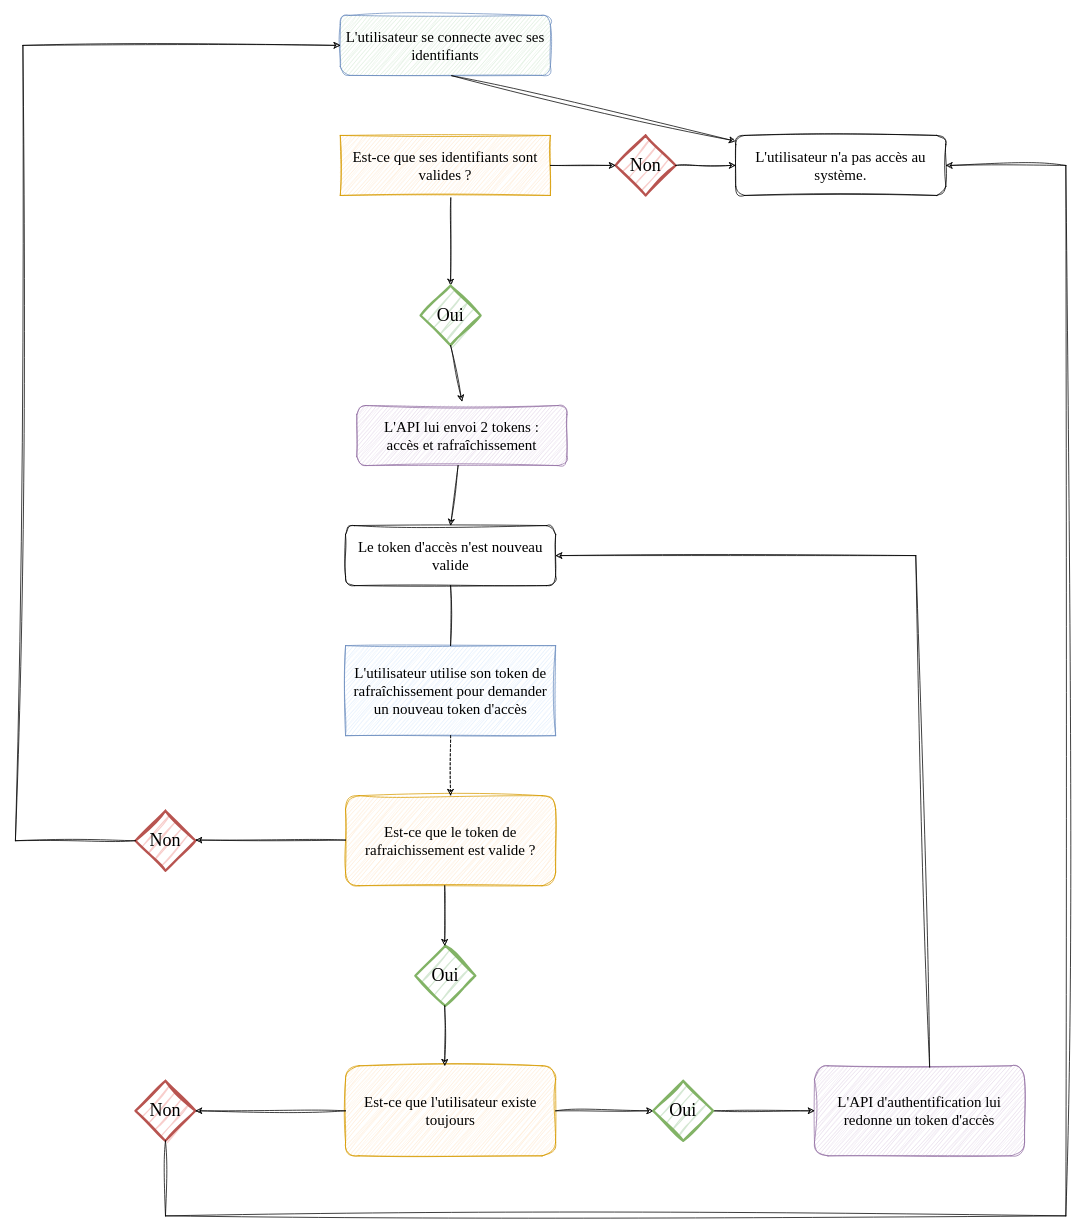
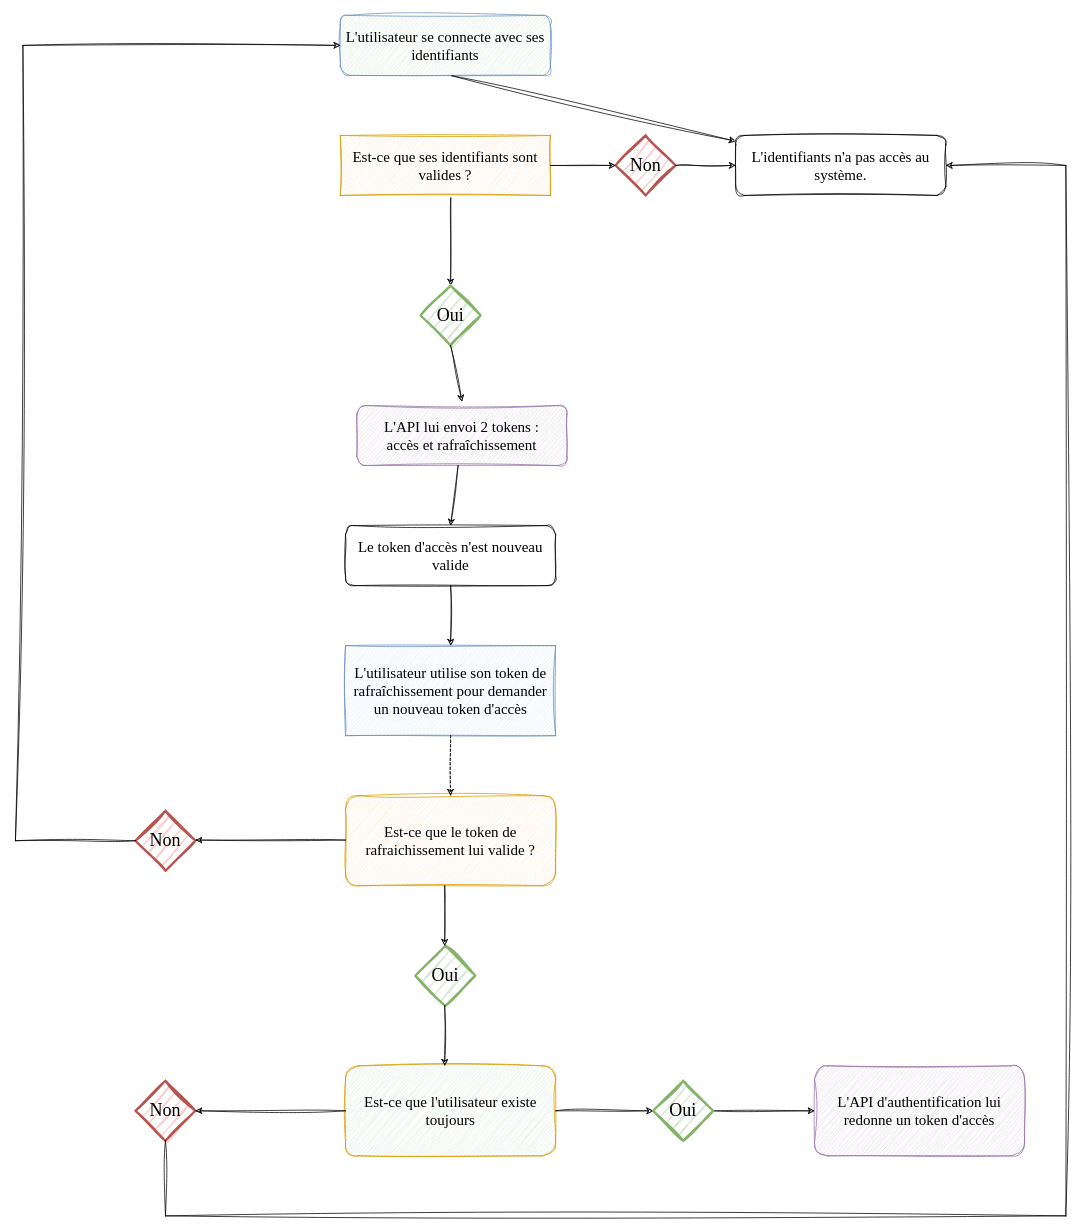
  <mxCell id="0" />
  <mxCell id="1" parent="0" />
  <mxCell id="2" value="&lt;div&gt;L'utilisateur se connecte avec ses identifiants&lt;br&gt;&lt;/div&gt;" style="rounded=1;whiteSpace=wrap;html=1;hachureGap=4;fontFamily=Architects Daughter;fontSource=https%3A%2F%2Ffonts.googleapis.com%2Fcss%3Ffamily%3DArchitects%2BDaughter;fontSize=20;sketch=1;curveFitting=1;jiggle=2;fillColor=#d5e8d4;strokeColor=#6c8ebf;" vertex="1" parent="1"><mxGeometry x="453" y="20" width="280" height="80" as="geometry" /></mxCell>
  <mxCell id="3" value="Le token d'accès n'est nouveau valide" style="rounded=1;whiteSpace=wrap;html=1;hachureGap=4;fontFamily=Architects Daughter;fontSource=https%3A%2F%2Ffonts.googleapis.com%2Fcss%3Ffamily%3DArchitects%2BDaughter;fontSize=20;sketch=1;curveFitting=1;jiggle=2;" vertex="1" parent="1"><mxGeometry x="460" y="700" width="280" height="80" as="geometry" /></mxCell>
  <mxCell id="4" value="" style="endArrow=classic;html=1;rounded=1;hachureGap=4;fontFamily=Architects Daughter;fontSource=https%3A%2F%2Ffonts.googleapis.com%2Fcss%3Ffamily%3DArchitects%2BDaughter;fontSize=16;exitX=0.53;exitY=1.005;exitDx=0;exitDy=0;exitPerimeter=0;sketch=1;curveFitting=1;jiggle=2;" edge="1" parent="1" source="2" target="23"><mxGeometry width="50" height="50" relative="1" as="geometry"><mxPoint x="860" y="810" as="sourcePoint" /><mxPoint x="600" y="320" as="targetPoint" /></mxGeometry></mxCell>
  <mxCell id="5" value="L'utilisateur utilise son token de rafraîchissement pour demander un nouveau token d'accès" style="whiteSpace=wrap;html=1;hachureGap=4;fontFamily=Architects Daughter;fontSource=https%3A%2F%2Ffonts.googleapis.com%2Fcss%3Ffamily%3DArchitects%2BDaughter;fontSize=20;sketch=1;curveFitting=1;jiggle=2;fillColor=#dae8fc;strokeColor=#6c8ebf;rounded=0;" vertex="1" parent="1"><mxGeometry x="460" y="860" width="280" height="120" as="geometry" /></mxCell>
- <mxCell id="6" value="" style="endArrow=none;html=1;rounded=1;hachureGap=4;fontFamily=Architects Daughter;fontSource=https%3A%2F%2Ffonts.googleapis.com%2Fcss%3Ffamily%3DArchitects%2BDaughter;fontSize=16;exitX=0.5;exitY=1;exitDx=0;exitDy=0;exitPerimeter=0;entryX=0.5;entryY=0;entryDx=0;entryDy=0;sketch=1;curveFitting=1;jiggle=2;" edge="1" parent="1" source="3" target="5"><mxGeometry width="50" height="50" relative="1" as="geometry"><mxPoint x="580" y="820" as="sourcePoint" /><mxPoint x="587" y="870" as="targetPoint" /></mxGeometry></mxCell>
- <mxCell id="7" value="Est-ce que l'utilisateur existe toujours" style="rounded=1;whiteSpace=wrap;html=1;hachureGap=4;fontFamily=Architects Daughter;fontSource=https%3A%2F%2Ffonts.googleapis.com%2Fcss%3Ffamily%3DArchitects%2BDaughter;fontSize=20;sketch=1;curveFitting=1;jiggle=2;fillColor=#ffe6cc;strokeColor=#d79b00;" vertex="1" parent="1"><mxGeometry x="460" y="1420" width="280" height="120" as="geometry" /></mxCell>
+ <mxCell id="6" value="" style="endArrow=classic;html=1;rounded=1;hachureGap=4;fontFamily=Architects Daughter;fontSource=https%3A%2F%2Ffonts.googleapis.com%2Fcss%3Ffamily%3DArchitects%2BDaughter;fontSize=16;exitX=0.5;exitY=1;exitDx=0;exitDy=0;exitPerimeter=0;entryX=0.5;entryY=0;entryDx=0;entryDy=0;sketch=1;curveFitting=1;jiggle=2;" edge="1" parent="1" source="3" target="5"><mxGeometry width="50" height="50" relative="1" as="geometry"><mxPoint x="580" y="820" as="sourcePoint" /><mxPoint x="587" y="870" as="targetPoint" /></mxGeometry></mxCell>
+ <mxCell id="7" value="Est-ce que l'utilisateur existe toujours" style="rounded=1;whiteSpace=wrap;html=1;hachureGap=4;fontFamily=Architects Daughter;fontSource=https%3A%2F%2Ffonts.googleapis.com%2Fcss%3Ffamily%3DArchitects%2BDaughter;fontSize=20;sketch=1;curveFitting=1;jiggle=2;fillColor=#d5e8d4;strokeColor=#d79b00;" vertex="1" parent="1"><mxGeometry x="460" y="1420" width="280" height="120" as="geometry" /></mxCell>
  <mxCell id="8" value="L'API d'authentification lui redonne un token d'accès" style="rounded=1;whiteSpace=wrap;html=1;hachureGap=4;fontFamily=Architects Daughter;fontSource=https%3A%2F%2Ffonts.googleapis.com%2Fcss%3Ffamily%3DArchitects%2BDaughter;fontSize=20;sketch=1;curveFitting=1;jiggle=2;fillColor=#e1d5e7;strokeColor=#9673a6;" vertex="1" parent="1"><mxGeometry x="1085" y="1420" width="280" height="120" as="geometry" /></mxCell>
  <mxCell id="9" value="" style="endArrow=classic;html=1;rounded=0;exitX=1;exitY=0.5;exitDx=0;exitDy=0;entryX=0;entryY=0.5;entryDx=0;entryDy=0;sketch=1;curveFitting=1;jiggle=2;" edge="1" parent="1" source="7" target="12"><mxGeometry width="50" height="50" relative="1" as="geometry"><mxPoint x="860" y="1130" as="sourcePoint" /><mxPoint x="800" y="1240" as="targetPoint" /></mxGeometry></mxCell>
  <mxCell id="10" value="" style="endArrow=classic;html=1;rounded=0;entryX=0;entryY=0.5;entryDx=0;entryDy=0;sketch=1;curveFitting=1;jiggle=2;" edge="1" parent="1" source="12" target="8"><mxGeometry width="50" height="50" relative="1" as="geometry"><mxPoint x="900" y="1240" as="sourcePoint" /><mxPoint x="1370" y="1410" as="targetPoint" /><Array as="points" /></mxGeometry></mxCell>
  <mxCell id="11" value="&lt;font style=&quot;font-size: 24px;&quot; face=&quot;Architects daughter&quot;&gt;Non&lt;/font&gt;" style="rhombus;whiteSpace=wrap;html=1;strokeWidth=3;sketch=1;curveFitting=1;jiggle=2;fillColor=#f8cecc;strokeColor=#b85450;" vertex="1" parent="1"><mxGeometry x="180" y="1440" width="80" height="80" as="geometry" /></mxCell>
  <mxCell id="12" value="&lt;font style=&quot;font-size: 24px;&quot; face=&quot;Architects daughter&quot;&gt;Oui&lt;/font&gt;" style="rhombus;whiteSpace=wrap;html=1;strokeWidth=3;sketch=1;curveFitting=1;jiggle=2;fillColor=#d5e8d4;strokeColor=#82b366;" vertex="1" parent="1"><mxGeometry x="870" y="1440" width="80" height="80" as="geometry" /></mxCell>
  <mxCell id="13" value="" style="endArrow=classic;html=1;rounded=0;exitX=0;exitY=0.5;exitDx=0;exitDy=0;entryX=1;entryY=0.5;entryDx=0;entryDy=0;sketch=1;curveFitting=1;jiggle=2;" edge="1" parent="1" source="7" target="11"><mxGeometry width="50" height="50" relative="1" as="geometry"><mxPoint x="310" y="1239.41" as="sourcePoint" /><mxPoint x="390" y="1160" as="targetPoint" /></mxGeometry></mxCell>
- <mxCell id="14" value="" style="endArrow=classic;html=1;rounded=0;exitX=0.548;exitY=0.014;exitDx=0;exitDy=0;exitPerimeter=0;entryX=1;entryY=0.5;entryDx=0;entryDy=0;sketch=1;curveFitting=1;jiggle=2;" edge="1" parent="1" source="8" target="3"><mxGeometry width="50" height="50" relative="1" as="geometry"><mxPoint x="860" y="1130" as="sourcePoint" /><mxPoint x="1230" y="490" as="targetPoint" /><Array as="points"><mxPoint x="1220" y="740" /></Array></mxGeometry></mxCell>
- <mxCell id="15" value="Est-ce que le token de rafraichissement est valide ? " style="rounded=1;whiteSpace=wrap;html=1;hachureGap=4;fontFamily=Architects Daughter;fontSource=https%3A%2F%2Ffonts.googleapis.com%2Fcss%3Ffamily%3DArchitects%2BDaughter;fontSize=20;sketch=1;curveFitting=1;jiggle=2;fillColor=#ffe6cc;strokeColor=#d79b00;" vertex="1" parent="1"><mxGeometry x="460" y="1060" width="280" height="120" as="geometry" /></mxCell>
+ <mxCell id="15" value="Est-ce que le token de rafraichissement lui valide ? " style="rounded=1;whiteSpace=wrap;html=1;hachureGap=4;fontFamily=Architects Daughter;fontSource=https%3A%2F%2Ffonts.googleapis.com%2Fcss%3Ffamily%3DArchitects%2BDaughter;fontSize=20;sketch=1;curveFitting=1;jiggle=2;fillColor=#ffe6cc;strokeColor=#d79b00;" vertex="1" parent="1"><mxGeometry x="460" y="1060" width="280" height="120" as="geometry" /></mxCell>
  <mxCell id="16" value="&lt;font style=&quot;font-size: 24px;&quot; face=&quot;Architects daughter&quot;&gt;Non&lt;/font&gt;" style="rhombus;whiteSpace=wrap;html=1;strokeWidth=3;sketch=1;curveFitting=1;jiggle=2;fillColor=#f8cecc;strokeColor=#b85450;" vertex="1" parent="1"><mxGeometry x="180" y="1080" width="80" height="80" as="geometry" /></mxCell>
  <mxCell id="17" value="" style="endArrow=classic;html=1;rounded=0;exitX=0;exitY=0.5;exitDx=0;exitDy=0;entryX=1;entryY=0.5;entryDx=0;entryDy=0;sketch=1;curveFitting=1;jiggle=2;" edge="1" parent="1"><mxGeometry width="50" height="50" relative="1" as="geometry"><mxPoint x="460" y="1119.17" as="sourcePoint" /><mxPoint x="260" y="1119.17" as="targetPoint" /></mxGeometry></mxCell>
  <mxCell id="18" value="" style="endArrow=classic;html=1;rounded=0;entryX=0.5;entryY=0;entryDx=0;entryDy=0;exitX=0.5;exitY=1;exitDx=0;exitDy=0;sketch=1;curveFitting=1;jiggle=2;dashed=1;" edge="1" parent="1" source="5" target="15"><mxGeometry width="50" height="50" relative="1" as="geometry"><mxPoint x="370" y="960" as="sourcePoint" /><mxPoint x="420" y="910" as="targetPoint" /></mxGeometry></mxCell>
  <mxCell id="19" value="" style="endArrow=classic;html=1;rounded=0;entryX=0;entryY=0.5;entryDx=0;entryDy=0;exitX=0;exitY=0.5;exitDx=0;exitDy=0;sketch=1;curveFitting=1;jiggle=2;" edge="1" parent="1" source="16" target="2"><mxGeometry width="50" height="50" relative="1" as="geometry"><mxPoint x="20" y="1120" as="sourcePoint" /><mxPoint x="210" y="450" as="targetPoint" /><Array as="points"><mxPoint x="20" y="1120" /><mxPoint x="30" y="60" /></Array></mxGeometry></mxCell>
  <mxCell id="20" value="&lt;font style=&quot;font-size: 24px;&quot; face=&quot;Architects daughter&quot;&gt;Oui&lt;/font&gt;" style="rhombus;whiteSpace=wrap;html=1;strokeWidth=3;sketch=1;curveFitting=1;jiggle=2;fillColor=#d5e8d4;strokeColor=#82b366;" vertex="1" parent="1"><mxGeometry x="553" y="1260" width="80" height="80" as="geometry" /></mxCell>
  <mxCell id="21" value="" style="endArrow=classic;html=1;rounded=0;entryX=0.5;entryY=0;entryDx=0;entryDy=0;exitX=0.5;exitY=1;exitDx=0;exitDy=0;sketch=1;curveFitting=1;jiggle=2;" edge="1" parent="1"><mxGeometry width="50" height="50" relative="1" as="geometry"><mxPoint x="592.17" y="1180" as="sourcePoint" /><mxPoint x="592.17" y="1260" as="targetPoint" /></mxGeometry></mxCell>
  <mxCell id="22" value="" style="endArrow=classic;html=1;rounded=0;entryX=0.5;entryY=0;entryDx=0;entryDy=0;exitX=0.5;exitY=1;exitDx=0;exitDy=0;sketch=1;curveFitting=1;jiggle=2;" edge="1" parent="1"><mxGeometry width="50" height="50" relative="1" as="geometry"><mxPoint x="592.17" y="1340" as="sourcePoint" /><mxPoint x="592.17" y="1420" as="targetPoint" /></mxGeometry></mxCell>
- <mxCell id="23" value="L'utilisateur n'a pas accès au système." style="rounded=1;whiteSpace=wrap;html=1;hachureGap=4;fontFamily=Architects Daughter;fontSource=https%3A%2F%2Ffonts.googleapis.com%2Fcss%3Ffamily%3DArchitects%2BDaughter;fontSize=20;sketch=1;curveFitting=1;jiggle=2;" vertex="1" parent="1"><mxGeometry x="980" y="180" width="280" height="80" as="geometry" /></mxCell>
+ <mxCell id="23" value="L'identifiants n'a pas accès au système." style="rounded=1;whiteSpace=wrap;html=1;hachureGap=4;fontFamily=Architects Daughter;fontSource=https%3A%2F%2Ffonts.googleapis.com%2Fcss%3Ffamily%3DArchitects%2BDaughter;fontSize=20;sketch=1;curveFitting=1;jiggle=2;" vertex="1" parent="1"><mxGeometry x="980" y="180" width="280" height="80" as="geometry" /></mxCell>
  <mxCell id="24" value="&lt;div&gt;L'API lui envoi 2 tokens :&lt;/div&gt;&lt;div&gt;accès et rafraîchissement&lt;/div&gt;" style="rounded=1;whiteSpace=wrap;html=1;hachureGap=4;fontFamily=Architects Daughter;fontSource=https%3A%2F%2Ffonts.googleapis.com%2Fcss%3Ffamily%3DArchitects%2BDaughter;fontSize=20;sketch=1;curveFitting=1;jiggle=2;fillColor=#e1d5e7;strokeColor=#9673a6;" vertex="1" parent="1"><mxGeometry x="475" y="540" width="280" height="80" as="geometry" /></mxCell>
  <mxCell id="25" value="Est-ce que ses identifiants sont valides ? " style="whiteSpace=wrap;html=1;hachureGap=4;fontFamily=Architects Daughter;fontSource=https%3A%2F%2Ffonts.googleapis.com%2Fcss%3Ffamily%3DArchitects%2BDaughter;fontSize=20;sketch=1;curveFitting=1;jiggle=2;fillColor=#ffe6cc;strokeColor=#d79b00;rounded=0;" vertex="1" parent="1"><mxGeometry x="453" y="180" width="280" height="80" as="geometry" /></mxCell>
  <mxCell id="26" value="&lt;font style=&quot;font-size: 24px;&quot; face=&quot;Architects daughter&quot;&gt;Non&lt;/font&gt;" style="rhombus;whiteSpace=wrap;html=1;strokeWidth=3;sketch=1;curveFitting=1;jiggle=2;fillColor=#f8cecc;strokeColor=#b85450;" vertex="1" parent="1"><mxGeometry x="820" y="180" width="80" height="80" as="geometry" /></mxCell>
  <mxCell id="27" value="" style="endArrow=classic;html=1;rounded=1;hachureGap=4;fontFamily=Architects Daughter;fontSource=https%3A%2F%2Ffonts.googleapis.com%2Fcss%3Ffamily%3DArchitects%2BDaughter;fontSize=16;exitX=1;exitY=0.5;exitDx=0;exitDy=0;entryX=0;entryY=0.5;entryDx=0;entryDy=0;sketch=1;curveFitting=1;jiggle=2;" edge="1" parent="1" source="25" target="26"><mxGeometry width="50" height="50" relative="1" as="geometry"><mxPoint x="860" y="350" as="sourcePoint" /><mxPoint x="860" y="510" as="targetPoint" /></mxGeometry></mxCell>
  <mxCell id="28" value="" style="endArrow=classic;html=1;rounded=1;hachureGap=4;fontFamily=Architects Daughter;fontSource=https%3A%2F%2Ffonts.googleapis.com%2Fcss%3Ffamily%3DArchitects%2BDaughter;fontSize=16;exitX=1;exitY=0.5;exitDx=0;exitDy=0;entryX=0;entryY=0.5;entryDx=0;entryDy=0;sketch=1;curveFitting=1;jiggle=2;" edge="1" parent="1" source="26" target="23"><mxGeometry width="50" height="50" relative="1" as="geometry"><mxPoint x="950" y="319.17" as="sourcePoint" /><mxPoint x="1050" y="319" as="targetPoint" /></mxGeometry></mxCell>
  <mxCell id="29" value="" style="endArrow=classic;html=1;rounded=0;exitX=0.526;exitY=1.04;exitDx=0;exitDy=0;entryX=0.5;entryY=0;entryDx=0;entryDy=0;exitPerimeter=0;sketch=1;curveFitting=1;jiggle=2;" edge="1" parent="1" source="25" target="30"><mxGeometry width="50" height="50" relative="1" as="geometry"><mxPoint x="592.17" y="400" as="sourcePoint" /><mxPoint x="590" as="targetPoint" y="380" /></mxGeometry></mxCell>
  <mxCell id="30" value="&lt;font style=&quot;font-size: 24px;&quot; face=&quot;Architects daughter&quot;&gt;Oui&lt;/font&gt;" style="rhombus;whiteSpace=wrap;html=1;strokeWidth=3;sketch=1;curveFitting=1;jiggle=2;fillColor=#d5e8d4;strokeColor=#82b366;" vertex="1" parent="1"><mxGeometry x="560" width="80" height="80" as="geometry" y="380" /></mxCell>
  <mxCell id="31" value="" style="endArrow=classic;html=1;rounded=0;exitX=0.5;exitY=1;exitDx=0;exitDy=0;entryX=0.501;entryY=-0.067;entryDx=0;entryDy=0;entryPerimeter=0;sketch=1;curveFitting=1;jiggle=2;" edge="1" parent="1" source="30" target="24"><mxGeometry width="50" height="50" relative="1" as="geometry"><mxPoint x="592.41" y="470" as="sourcePoint" /><mxPoint x="590" y="540" as="targetPoint" /></mxGeometry></mxCell>
  <mxCell id="32" value="" style="endArrow=classic;html=1;rounded=0;entryX=0.5;entryY=0;entryDx=0;entryDy=0;sketch=1;curveFitting=1;jiggle=2;" edge="1" parent="1" source="24" target="3"><mxGeometry width="50" height="50" relative="1" as="geometry"><mxPoint x="592.41" y="630" as="sourcePoint" /><mxPoint x="592.41" y="710" as="targetPoint" /></mxGeometry></mxCell>
  <mxCell id="33" value="" style="endArrow=classic;html=1;rounded=0;exitX=0;exitY=0.5;exitDx=0;exitDy=0;sketch=1;curveFitting=1;jiggle=2;" edge="1" parent="1"><mxGeometry width="50" height="50" relative="1" as="geometry"><mxPoint y="1520" as="sourcePoint" x="220" /><mxPoint x="1260" y="220" as="targetPoint" /><Array as="points"><mxPoint y="1620" x="220" /><mxPoint x="1420" y="1620" /><mxPoint x="1420" y="220" /></Array></mxGeometry></mxCell>
